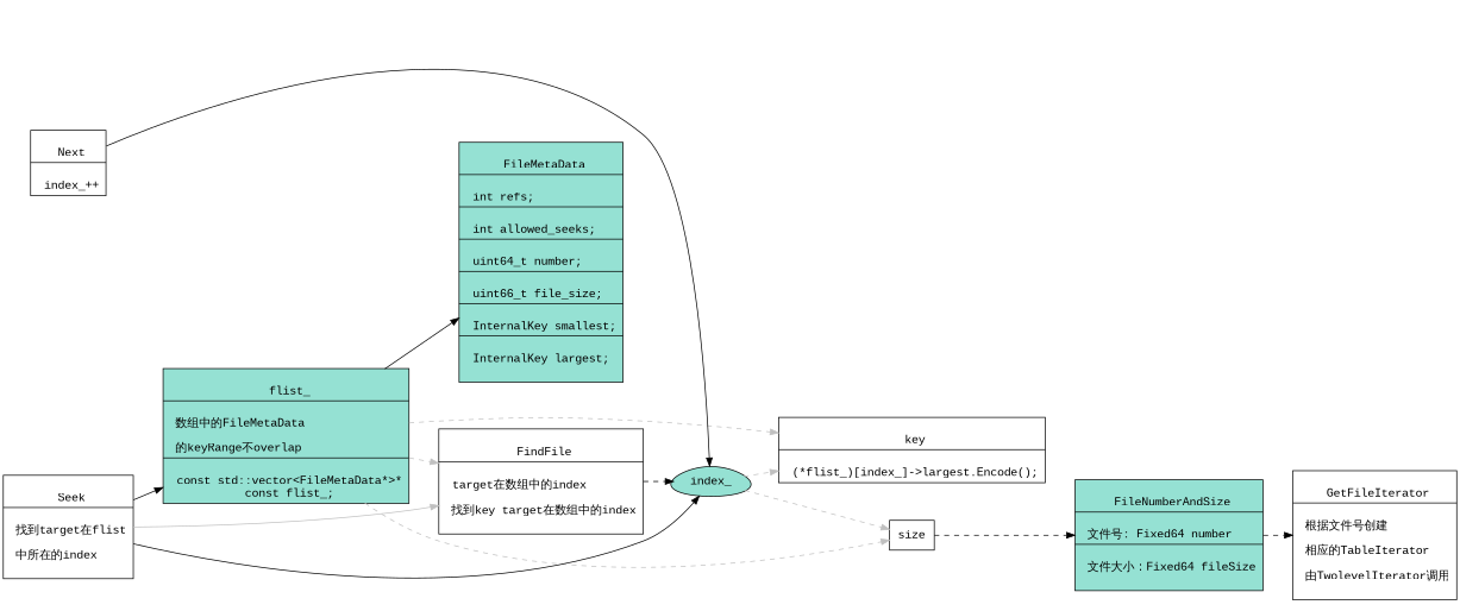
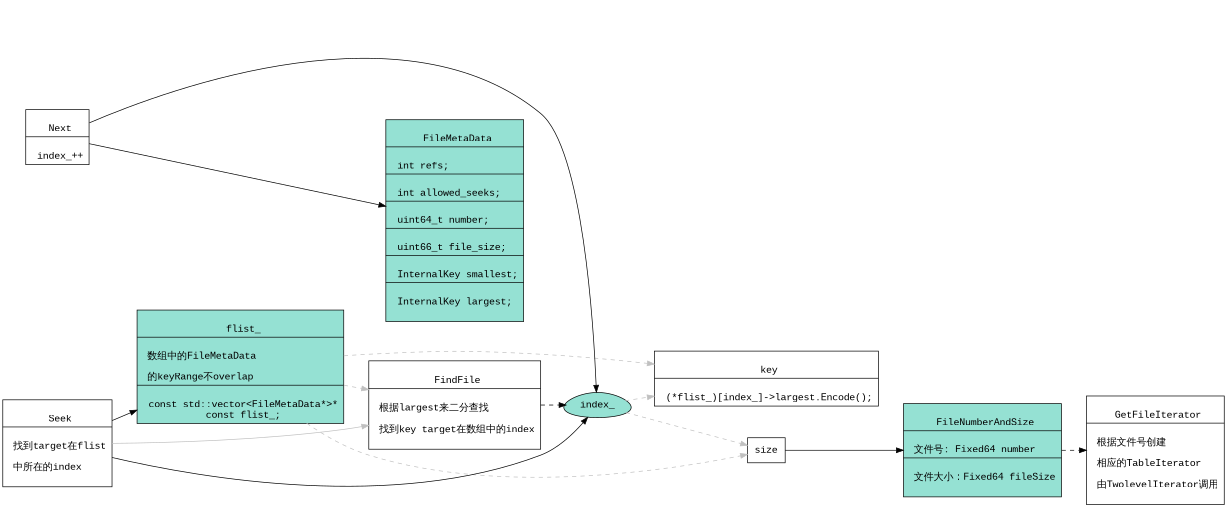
  digraph {
    fontname="Liberation Mono"
    newrank=true
    rankdir=LR
    node [fontname="Liberation Mono" shape=record]
    edge [color=gray fontname="Liberation Mono" style=dashed]
-   n1 [label="{{\n      FindFile|\n      target在数组中的index\l\n      找到key target在数组中的index\l\n    }}"]
+   n1 [label="{{\n      FindFile|\n      根据largest来二分查找\l\n      找到key target在数组中的index\l\n    }}"]
    index_ [fillcolor="#95e1d3" shape=egg style=filled]
    n3 [label="{{\n      key|\n        (*flist_)[index_]-\>largest.Encode();\n    }}"]
    n4 [label=size shape=box]
    n5 [fillcolor="#95e1d3" label="{{\n      flist_|\n      数组中的FileMetaData\l \n      的keyRange不overlap\l|\n        const std::vector\<FileMetaData*\>*\l const flist_;\n    }}" style=filled]
    n6 [fillcolor="#95e1d3" label="{{\n      FileNumberAndSize|\n      文件号: Fixed64 number\l|\n      文件大小：Fixed64 fileSize\l\n    }}" style=filled]
    n7 [label="{{\n      GetFileIterator|\n      根据文件号创建\l \n      相应的TableIterator\l\n      由TwolevelIterator调用\l\n    }}"]
    n8 [label="{{\n      Seek|\n      找到target在flist\l \n      中所在的index\l\n    }}"]
    n9 [label="{{\n      Next|\n      index_++\n    }}"]
    n10 [fillcolor="#95e1d3" label="{{\n      FileMetaData|\n      int refs;\l|\n      int allowed_seeks;\l|\n      uint64_t number;\l|\n      uint66_t file_size;\l|\n      InternalKey smallest;\l|\n      InternalKey largest;\l\n    }}" style=filled]
    subgraph sub_1 {
      n1
      index_
      n3
      n4
      n5
      n6
      n7
    }
    subgraph sub_2 {
      rank=same
      n8
      n9
    }
    n1 -> index_ [color=black]
    index_ -> n3
    index_ -> n4
-   n4 -> n6 [color=""]
+   n4 -> n6 [color="" style=""]
    n5 -> n1
    n5 -> n3
    n5 -> n4
-   n5 -> n10 [color="" style=""]
+   n9 -> n10 [color="" style=""]
    n6 -> n7 [color=black]
    n8 -> n1 [style=""]
    n8 -> index_ [color="" style=""]
    n8 -> n5 [color="" style=""]
    n9 -> index_ [color="" style=""]
  }
